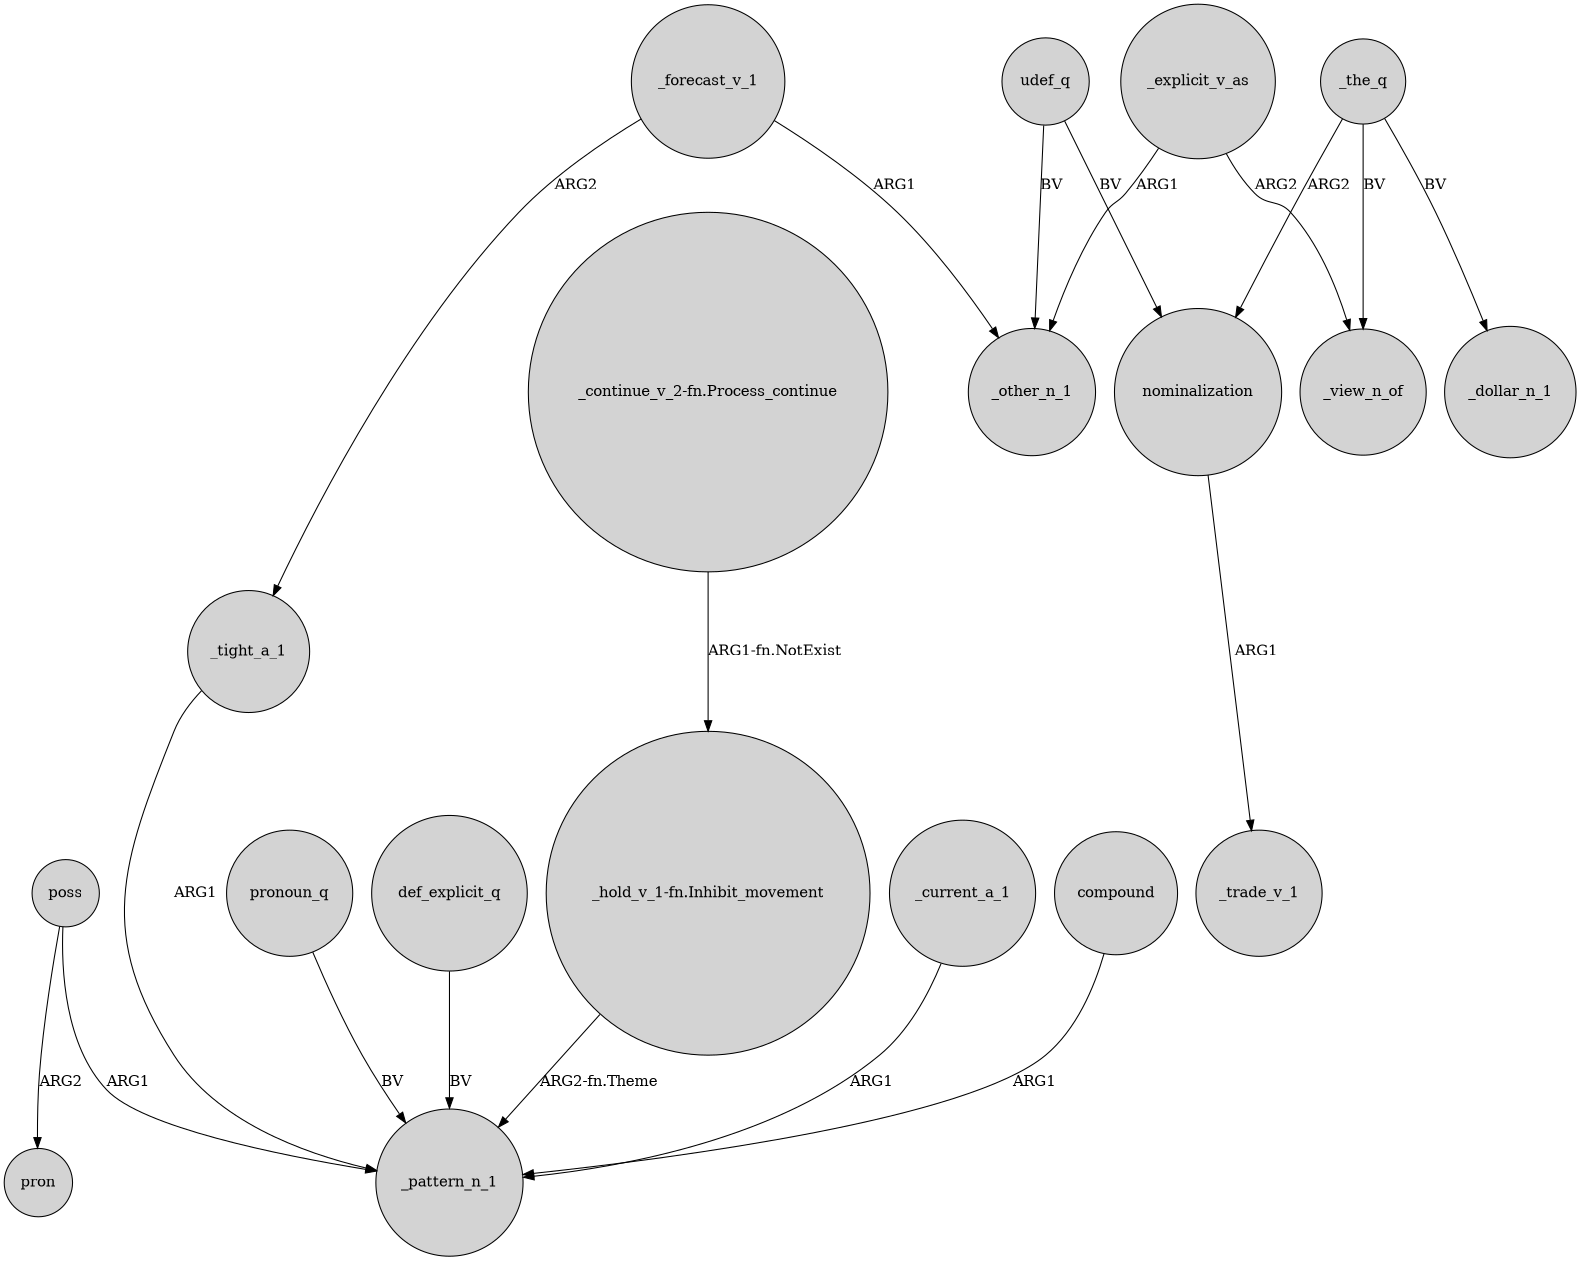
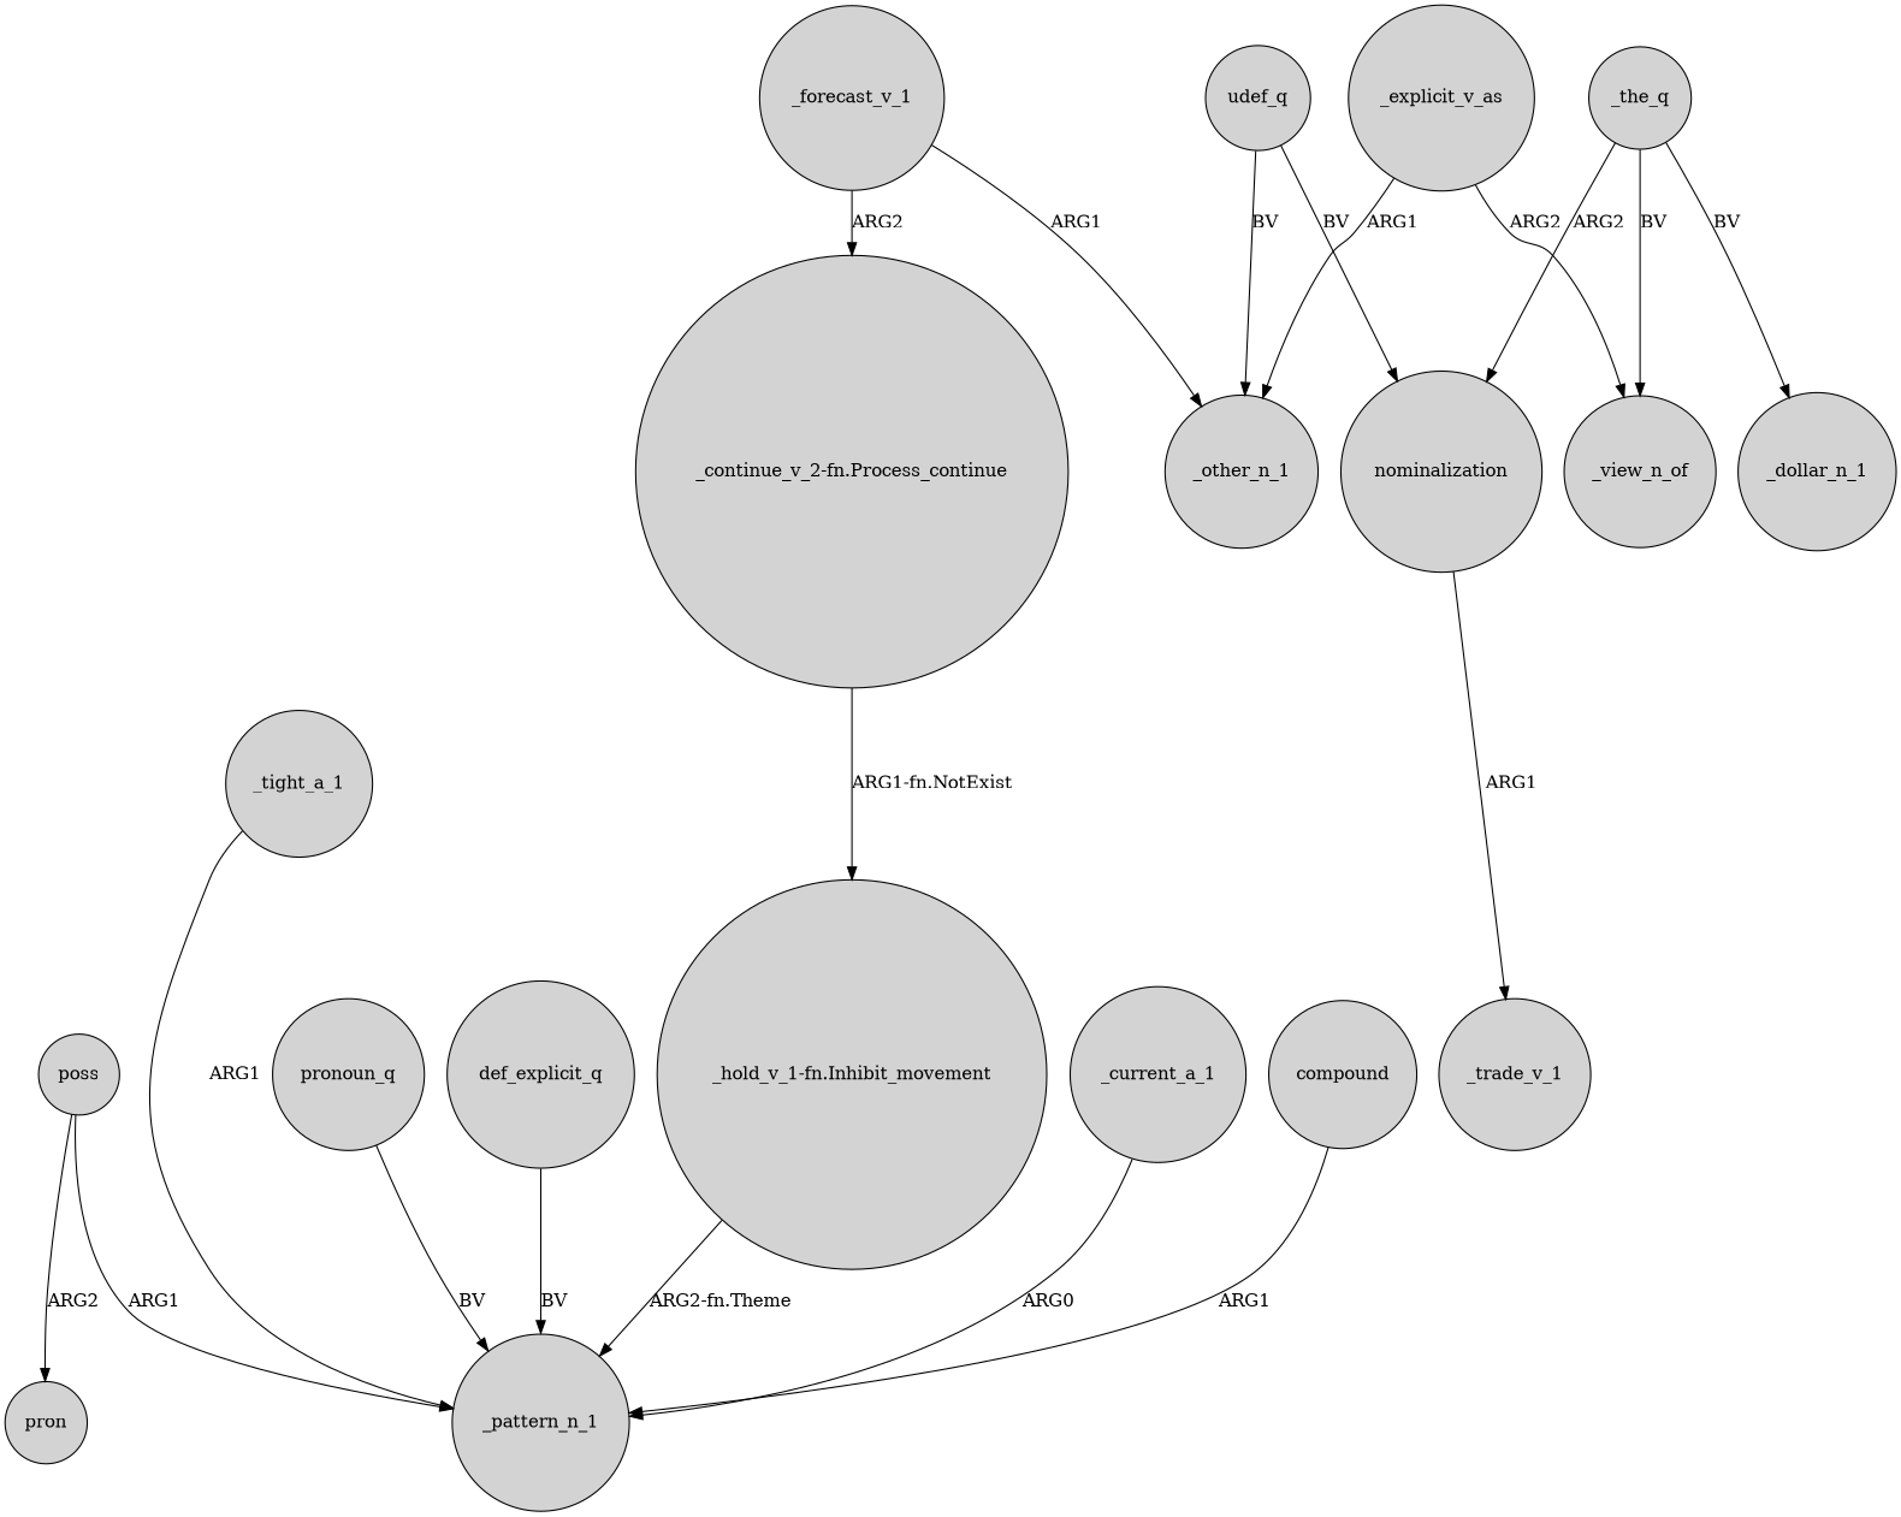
  digraph {
    node [shape=circle style=filled]
    _current_a_1
    _pattern_n_1
    poss
    pron
    _the_q
    _dollar_n_1
    _view_n_of
    nominalization
    compound
    _trade_v_1
    udef_q
    _other_n_1
    n13 [label=_explicit_v_as]
    "_hold_v_1-fn.Inhibit_movement"
    pronoun_q
    def_explicit_q
    "_continue_v_2-fn.Process_continue"
    _forecast_v_1
    _tight_a_1
-   _current_a_1 -> _pattern_n_1 [label=ARG1]
+   _current_a_1 -> _pattern_n_1 [label=ARG0]
    poss -> _pattern_n_1 [label=ARG1]
    poss -> pron [label=ARG2]
    _the_q -> _dollar_n_1 [label=BV]
    _the_q -> _view_n_of [label=BV]
    _the_q -> nominalization [label=ARG2]
    nominalization -> _trade_v_1 [label=ARG1]
    compound -> _pattern_n_1 [label=ARG1]
    udef_q -> nominalization [label=BV]
    udef_q -> _other_n_1 [label=BV]
    n13 -> _view_n_of [label=ARG2]
    n13 -> _other_n_1 [label=ARG1]
    "_hold_v_1-fn.Inhibit_movement" -> _pattern_n_1 [label="ARG2-fn.Theme"]
    pronoun_q -> _pattern_n_1 [label=BV]
    def_explicit_q -> _pattern_n_1 [label=BV]
    "_continue_v_2-fn.Process_continue" -> "_hold_v_1-fn.Inhibit_movement" [label="ARG1-fn.NotExist"]
    _forecast_v_1 -> _other_n_1 [label=ARG1]
-   _forecast_v_1 -> _tight_a_1 [label=ARG2]
+   _forecast_v_1 -> "_continue_v_2-fn.Process_continue" [label=ARG2]
    _tight_a_1 -> _pattern_n_1 [label=ARG1]
  }
